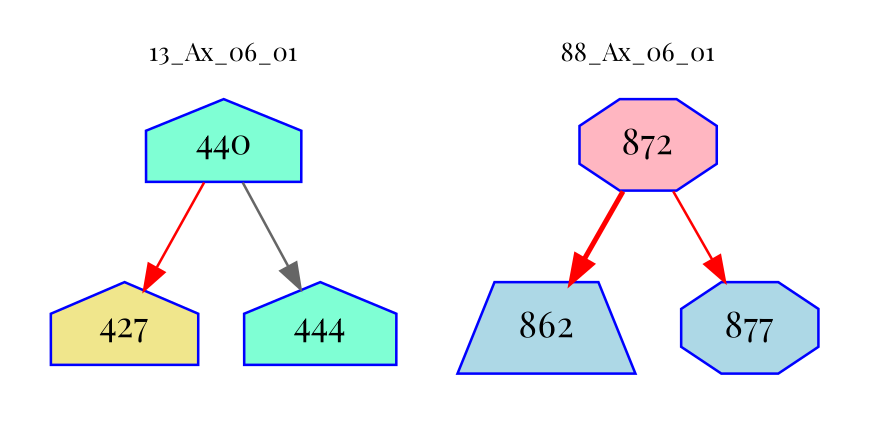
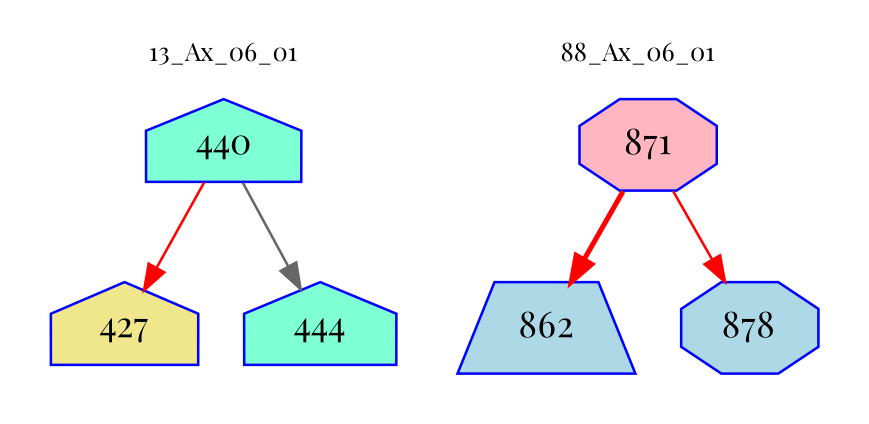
  digraph {
    fontname="Playfair Display"
    node [color=blue fillcolor=aquamarine fontname="Playfair Display" shape=house style=filled]
    edge [color=red fontname="Playfair Display" style=solid]
    n1 [label=440]
    n2 [fillcolor=khaki label=427]
    n3 [label=444]
-   n4 [fillcolor=lightpink label=872 shape=octagon]
+   n4 [fillcolor=lightpink label=871 shape=octagon]
    n5 [fillcolor=lightblue label=862 shape=trapezium]
-   n6 [fillcolor=lightblue label=877 shape=octagon]
+   n6 [fillcolor=lightblue label=878 shape=octagon]
    subgraph cluster_1 {
      color=white
      fontsize=10
      label="13_Ax_06_01"
      n1
      n2
      n3
    }
    subgraph cluster_2 {
      color=white
      fontsize=10
      label="88_Ax_06_01"
      n4
      n5
      n6
    }
    n1 -> n2
    n1 -> n3 [color=gray40]
    n4 -> n5 [style=bold]
    n4 -> n6
  }
